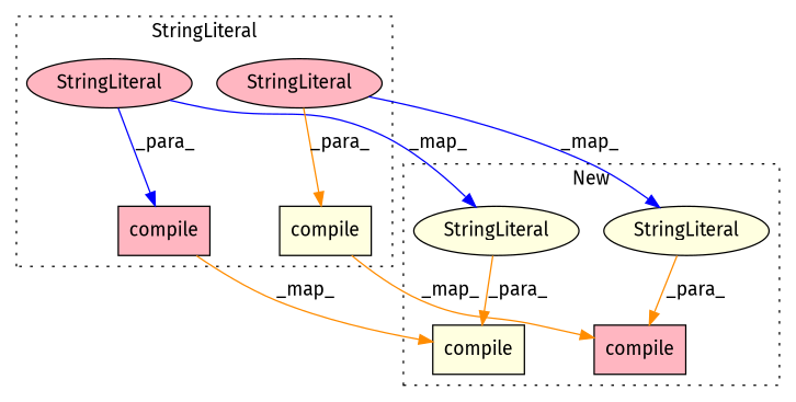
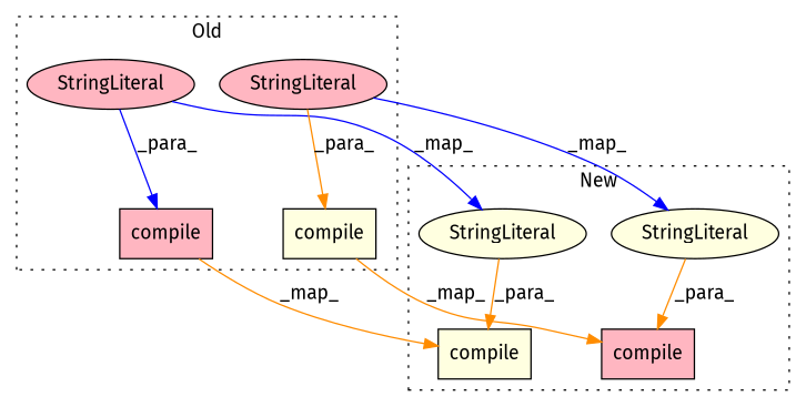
  digraph {
    fontname="Fira Sans"
    node [a=32 l="8,-11" shape=box style=filled fillcolor=lightpink fontname="Fira Sans"]
    edge [color=darkorange fontname="Fira Sans"]
    n1 [label=compile s="5799,5807"]
    n2 [a=45 l=0 label=StringLiteral s=5807 shape=ellipse]
    n3 [label=compile s="6071,6079" fillcolor=lightyellow]
    n4 [a=45 l=0 label=StringLiteral s=6079 shape=ellipse]
    n5 [label=compile s="5484,5492" fillcolor=lightyellow]
    n6 [a=45 l=0 label=StringLiteral s=5492 shape=ellipse fillcolor=lightyellow]
    n7 [label=compile s="6226,6234"]
    n8 [a=45 l=0 label=StringLiteral s=6234 shape=ellipse fillcolor=lightyellow]
    subgraph cluster_1 {
-     label=StringLiteral
+     label=Old
      style=dotted
      n1
      n2
      n3
      n4
    }
    subgraph cluster_2 {
      label=New
      style=dotted
      n5
      n6
      n7
      n8
    }
    n1 -> n5 [label=_map_]
    n2 -> n1 [label=_para_ color=blue]
    n2 -> n6 [label=_map_ color=blue]
    n3 -> n7 [label=_map_]
    n4 -> n3 [label=_para_]
    n4 -> n8 [label=_map_ color=blue]
    n6 -> n5 [label=_para_]
    n8 -> n7 [label=_para_]
  }
